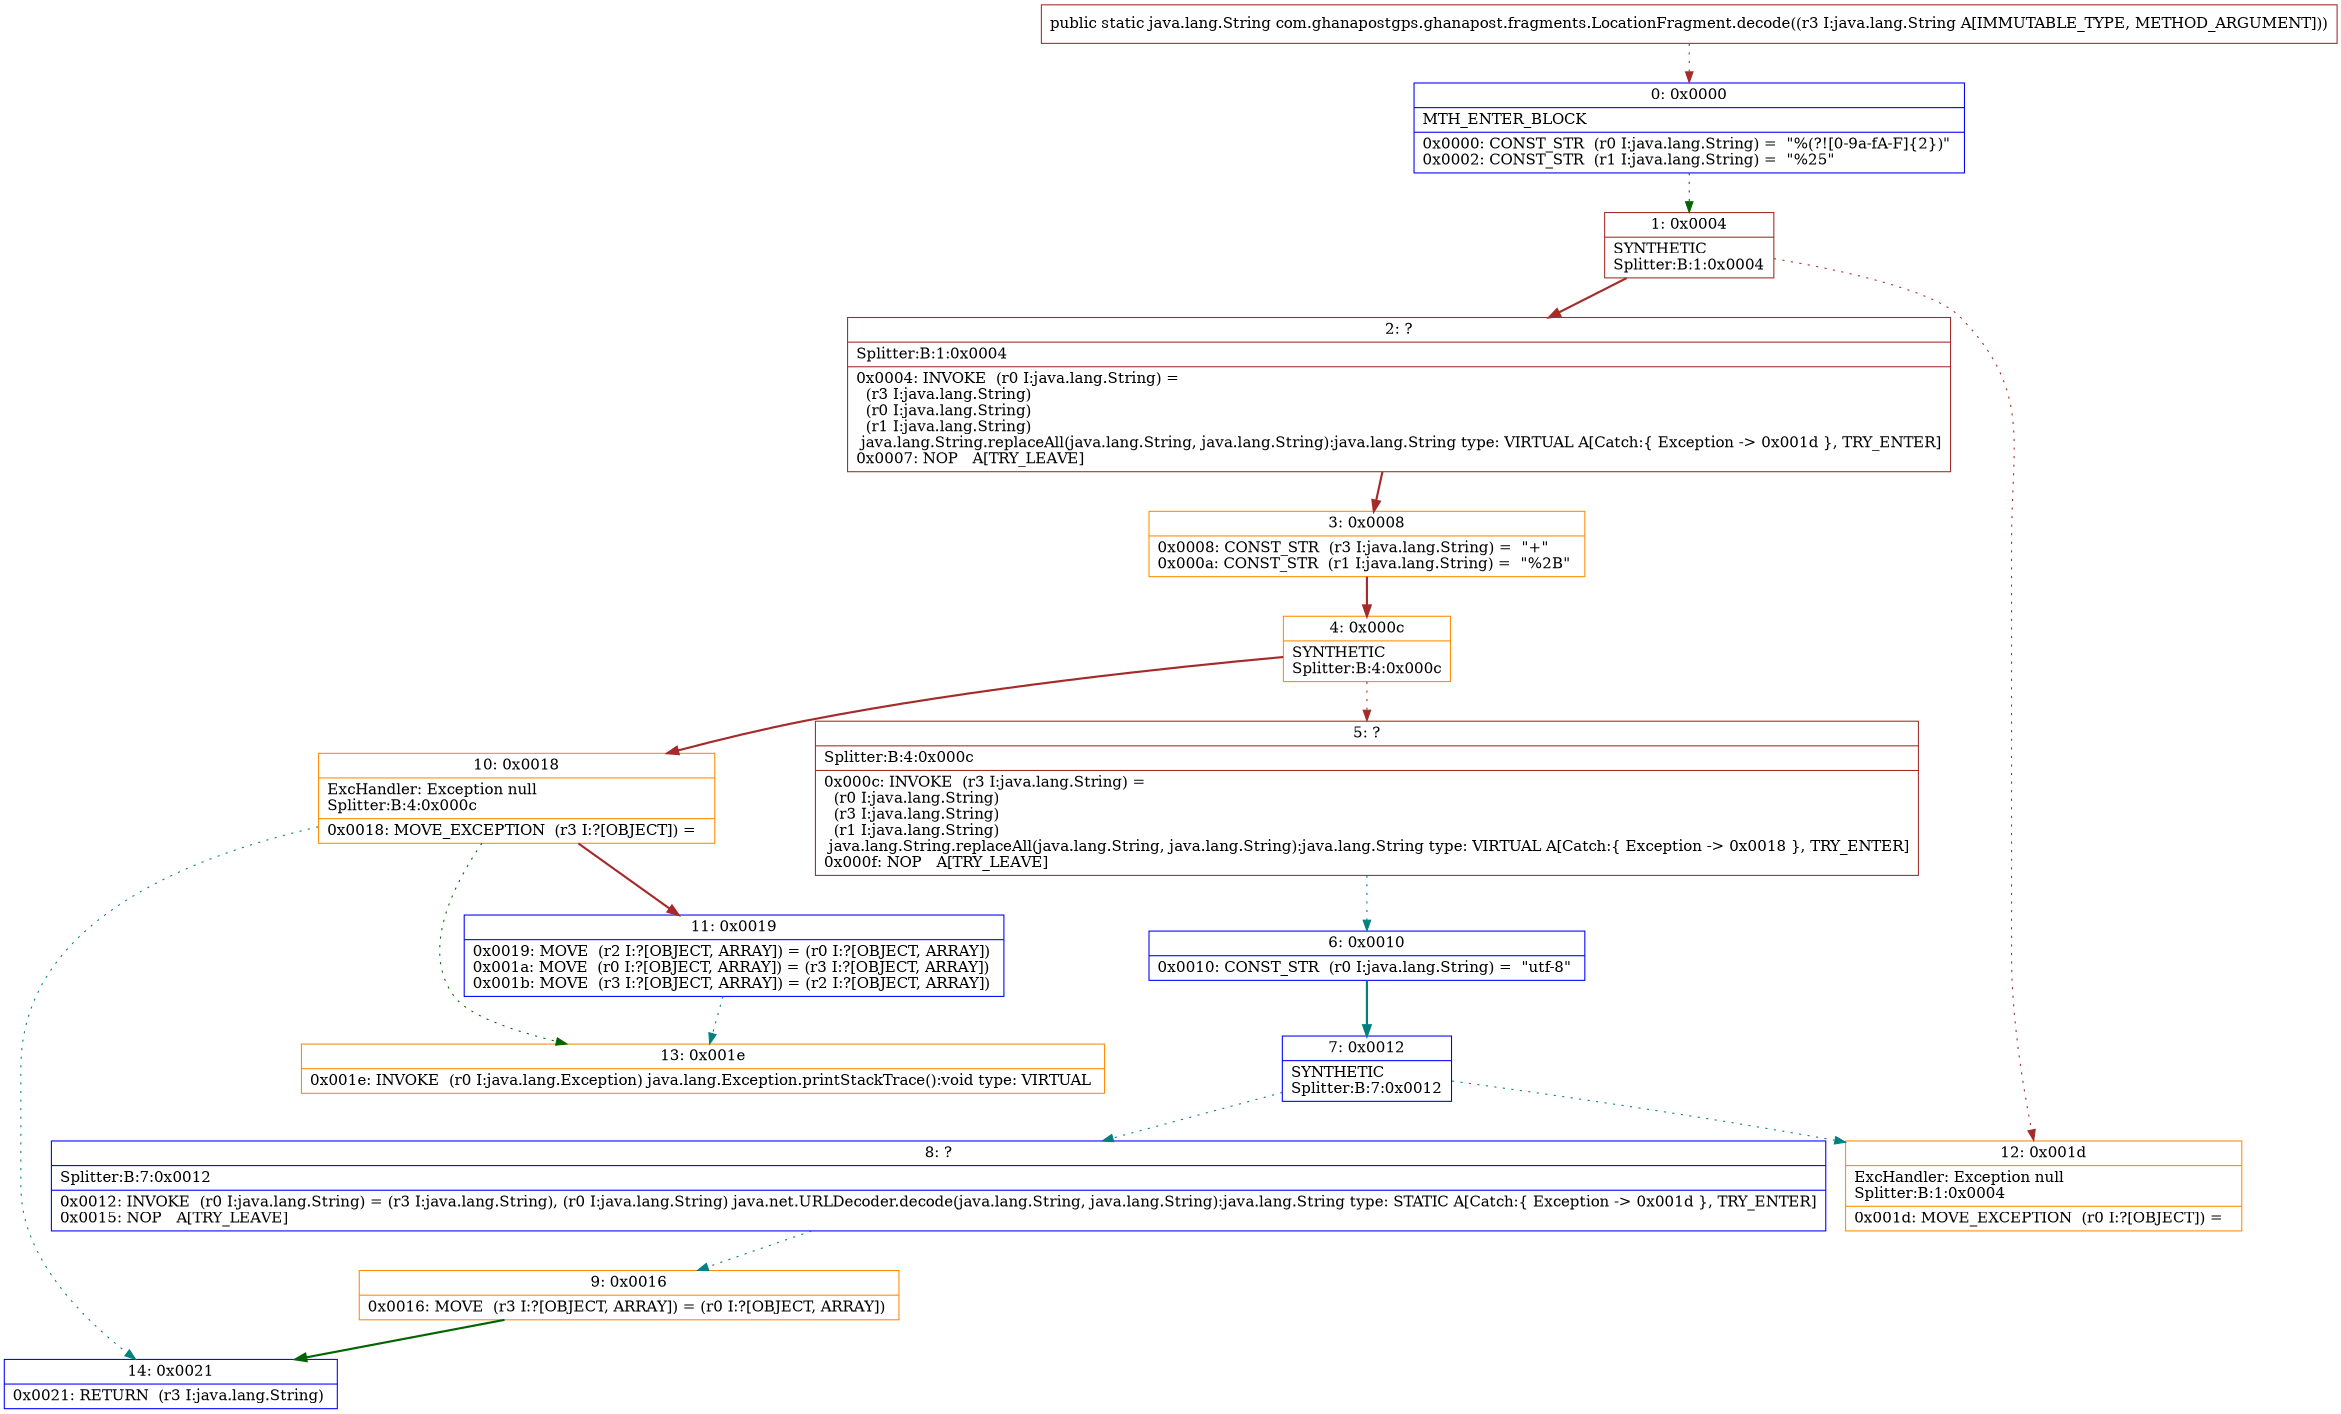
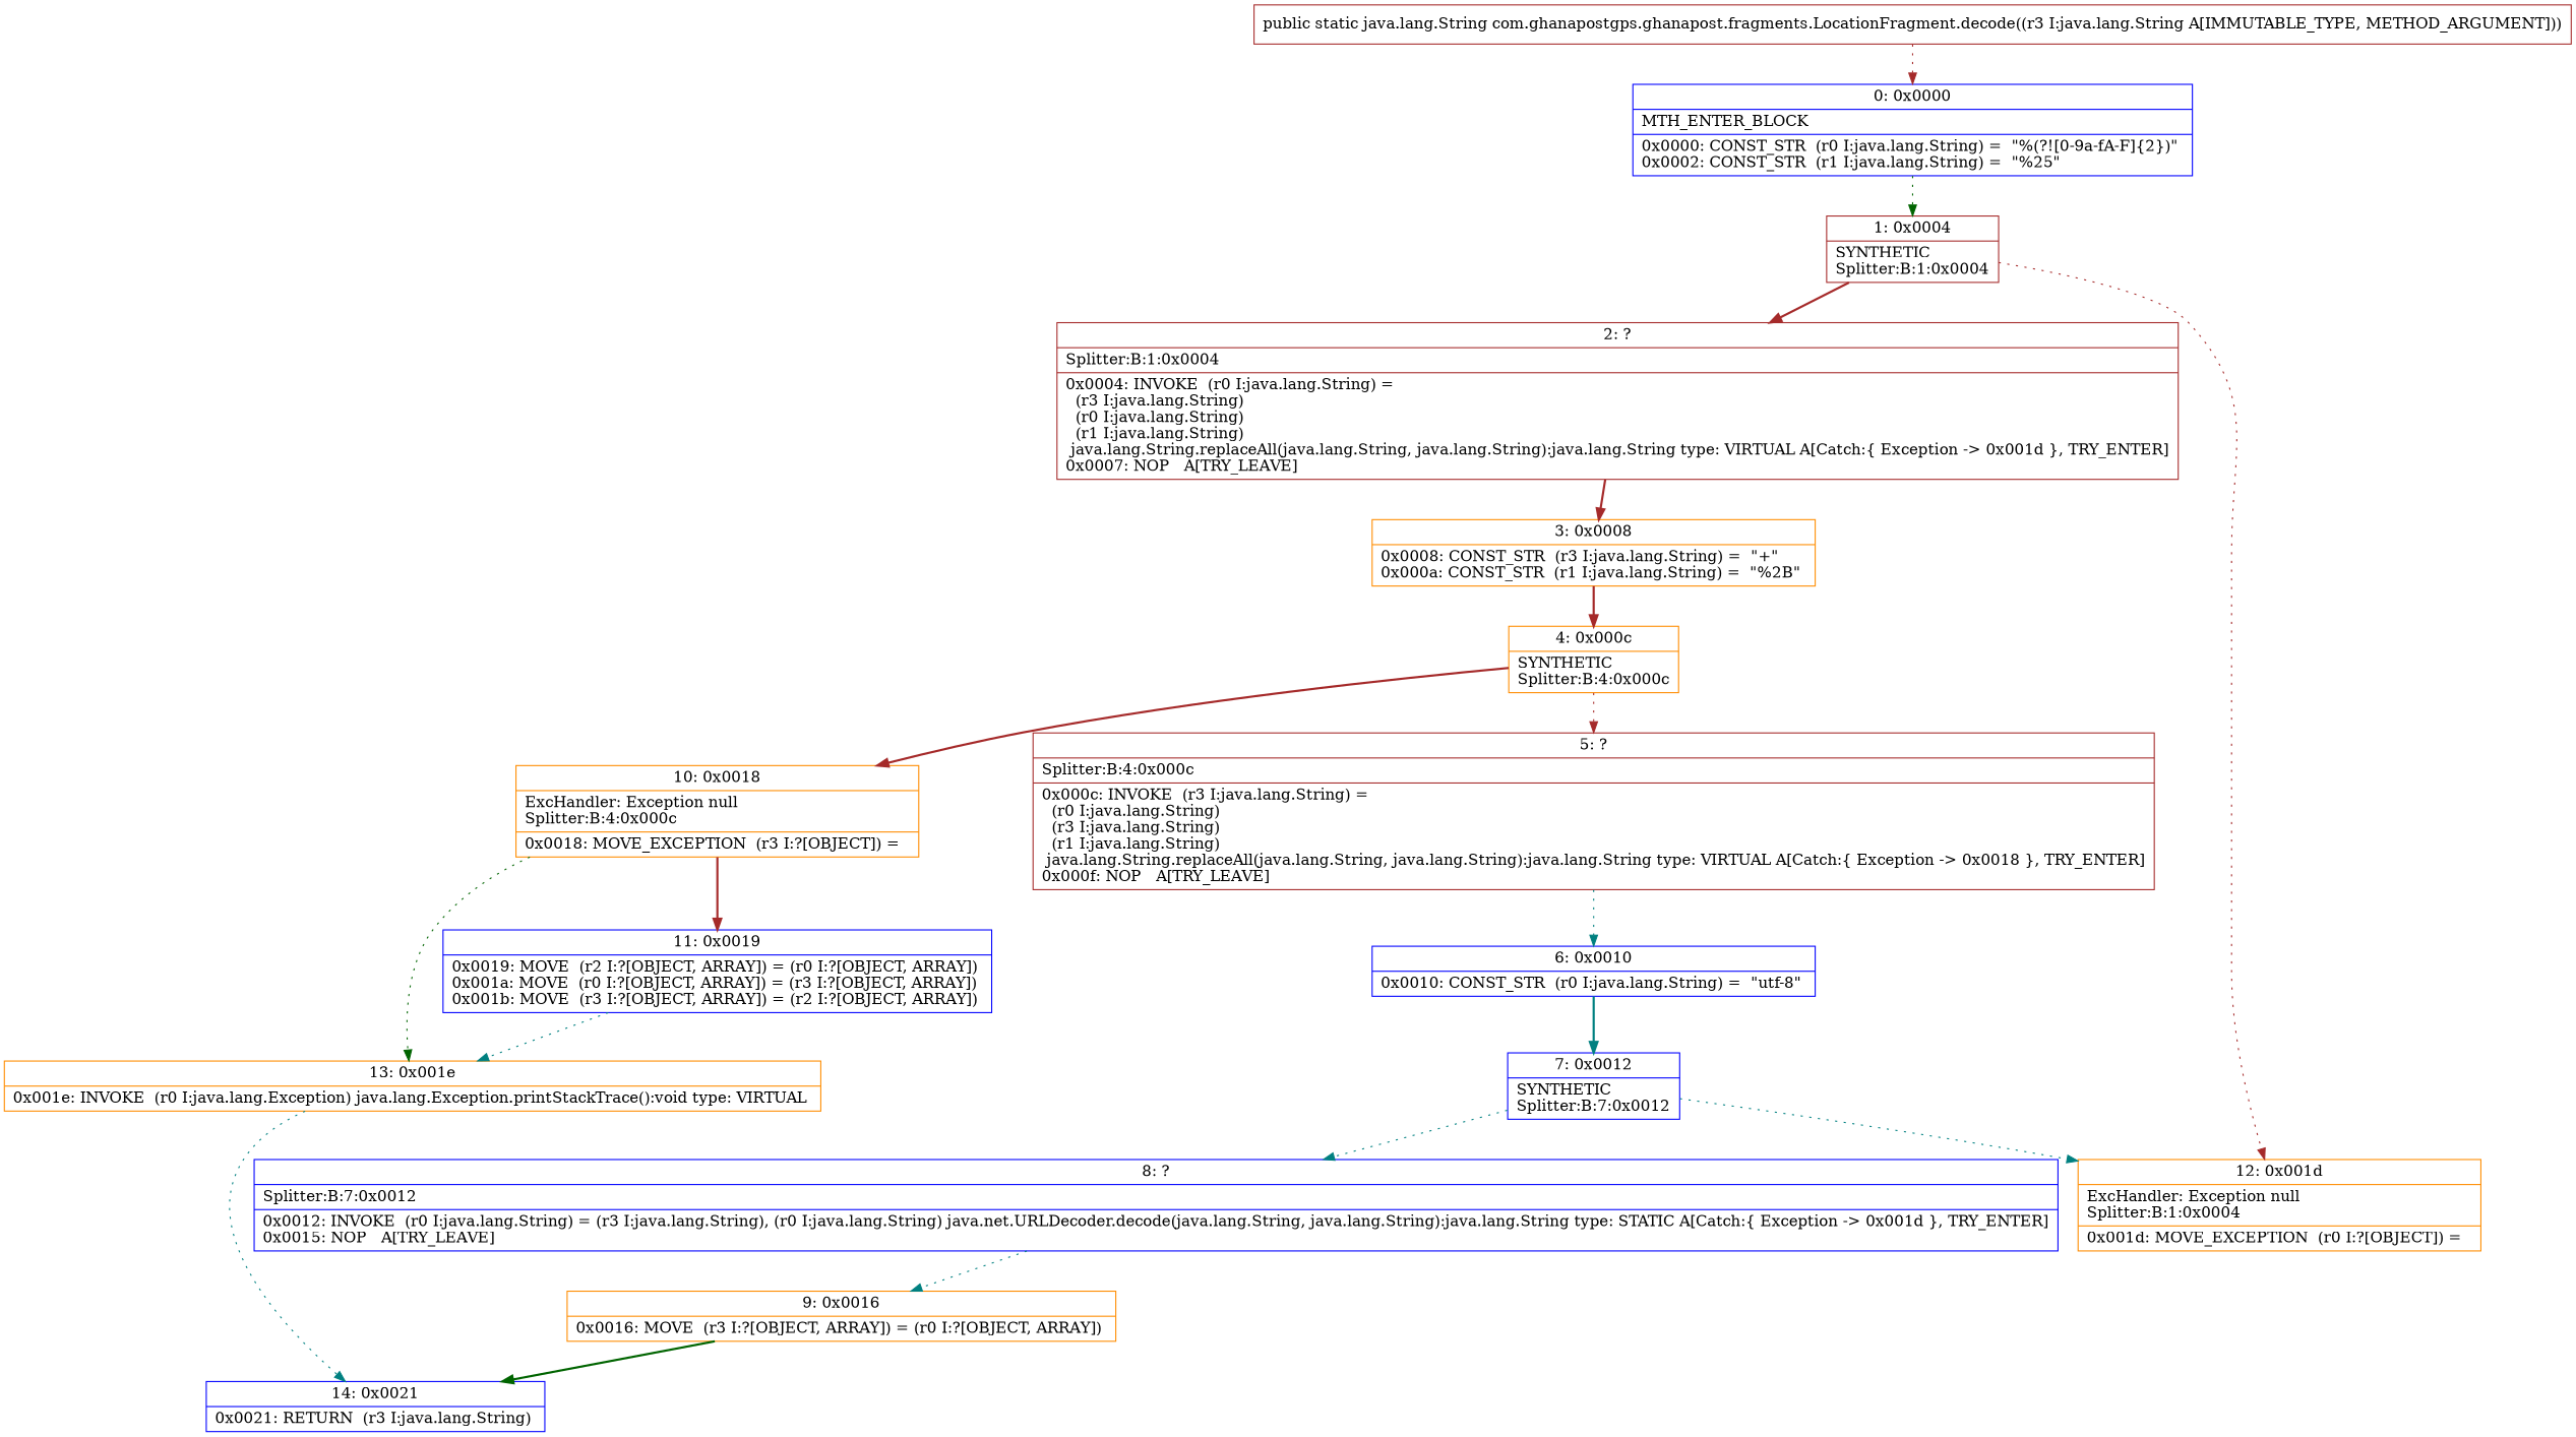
  digraph {
    node [color=blue shape=record]
    edge [color=brown style=dotted]
    n1 [label="{0\:\ 0x0000|MTH_ENTER_BLOCK\l|0x0000: CONST_STR  (r0 I:java.lang.String) =  \"%(?![0\-9a\-fA\-F]\{2\})\" \l0x0002: CONST_STR  (r1 I:java.lang.String) =  \"%25\" \l}"]
    n2 [color=brown label="{1\:\ 0x0004|SYNTHETIC\lSplitter:B:1:0x0004\l}"]
    n3 [color=brown label="{2\:\ ?|Splitter:B:1:0x0004\l|0x0004: INVOKE  (r0 I:java.lang.String) = \l  (r3 I:java.lang.String)\l  (r0 I:java.lang.String)\l  (r1 I:java.lang.String)\l java.lang.String.replaceAll(java.lang.String, java.lang.String):java.lang.String type: VIRTUAL A[Catch:\{ Exception \-\> 0x001d \}, TRY_ENTER]\l0x0007: NOP   A[TRY_LEAVE]\l}"]
    n4 [color=darkorange label="{12\:\ 0x001d|ExcHandler: Exception null\lSplitter:B:1:0x0004\l|0x001d: MOVE_EXCEPTION  (r0 I:?[OBJECT]) =  \l}"]
    n5 [color=darkorange label="{3\:\ 0x0008|0x0008: CONST_STR  (r3 I:java.lang.String) =  \"+\" \l0x000a: CONST_STR  (r1 I:java.lang.String) =  \"%2B\" \l}"]
    n6 [color=darkorange label="{4\:\ 0x000c|SYNTHETIC\lSplitter:B:4:0x000c\l}"]
    n7 [color=brown label="{5\:\ ?|Splitter:B:4:0x000c\l|0x000c: INVOKE  (r3 I:java.lang.String) = \l  (r0 I:java.lang.String)\l  (r3 I:java.lang.String)\l  (r1 I:java.lang.String)\l java.lang.String.replaceAll(java.lang.String, java.lang.String):java.lang.String type: VIRTUAL A[Catch:\{ Exception \-\> 0x0018 \}, TRY_ENTER]\l0x000f: NOP   A[TRY_LEAVE]\l}"]
    n8 [color=darkorange label="{10\:\ 0x0018|ExcHandler: Exception null\lSplitter:B:4:0x000c\l|0x0018: MOVE_EXCEPTION  (r3 I:?[OBJECT]) =  \l}"]
    n9 [label="{6\:\ 0x0010|0x0010: CONST_STR  (r0 I:java.lang.String) =  \"utf\-8\" \l}"]
    n10 [label="{11\:\ 0x0019|0x0019: MOVE  (r2 I:?[OBJECT, ARRAY]) = (r0 I:?[OBJECT, ARRAY]) \l0x001a: MOVE  (r0 I:?[OBJECT, ARRAY]) = (r3 I:?[OBJECT, ARRAY]) \l0x001b: MOVE  (r3 I:?[OBJECT, ARRAY]) = (r2 I:?[OBJECT, ARRAY]) \l}"]
    n11 [color=darkorange label="{13\:\ 0x001e|0x001e: INVOKE  (r0 I:java.lang.Exception) java.lang.Exception.printStackTrace():void type: VIRTUAL \l}"]
    n12 [label="{7\:\ 0x0012|SYNTHETIC\lSplitter:B:7:0x0012\l}"]
    n13 [label="{8\:\ ?|Splitter:B:7:0x0012\l|0x0012: INVOKE  (r0 I:java.lang.String) = (r3 I:java.lang.String), (r0 I:java.lang.String) java.net.URLDecoder.decode(java.lang.String, java.lang.String):java.lang.String type: STATIC A[Catch:\{ Exception \-\> 0x001d \}, TRY_ENTER]\l0x0015: NOP   A[TRY_LEAVE]\l}"]
    n14 [color=darkorange label="{9\:\ 0x0016|0x0016: MOVE  (r3 I:?[OBJECT, ARRAY]) = (r0 I:?[OBJECT, ARRAY]) \l}"]
    n15 [label="{14\:\ 0x0021|0x0021: RETURN  (r3 I:java.lang.String) \l}"]
    n16 [color=brown label="{public static java.lang.String com.ghanapostgps.ghanapost.fragments.LocationFragment.decode((r3 I:java.lang.String A[IMMUTABLE_TYPE, METHOD_ARGUMENT])) }"]
    n1 -> n2 [color=darkgreen]
    n2 -> n3 [style=bold]
    n2 -> n4
    n3 -> n5 [style=bold]
    n5 -> n6 [style=bold]
    n6 -> n7
    n6 -> n8 [style=bold]
    n7 -> n9 [color=teal]
    n8 -> n10 [style=bold]
    n8 -> n11 [color=darkgreen]
    n9 -> n12 [color=teal style=bold]
    n10 -> n11 [color=teal]
-   n8 -> n15 [color=teal]
+   n11 -> n15 [color=teal]
    n12 -> n4 [color=teal]
    n12 -> n13 [color=teal]
    n13 -> n14 [color=teal]
    n14 -> n15 [color=darkgreen style=bold]
    n16 -> n1
  }
